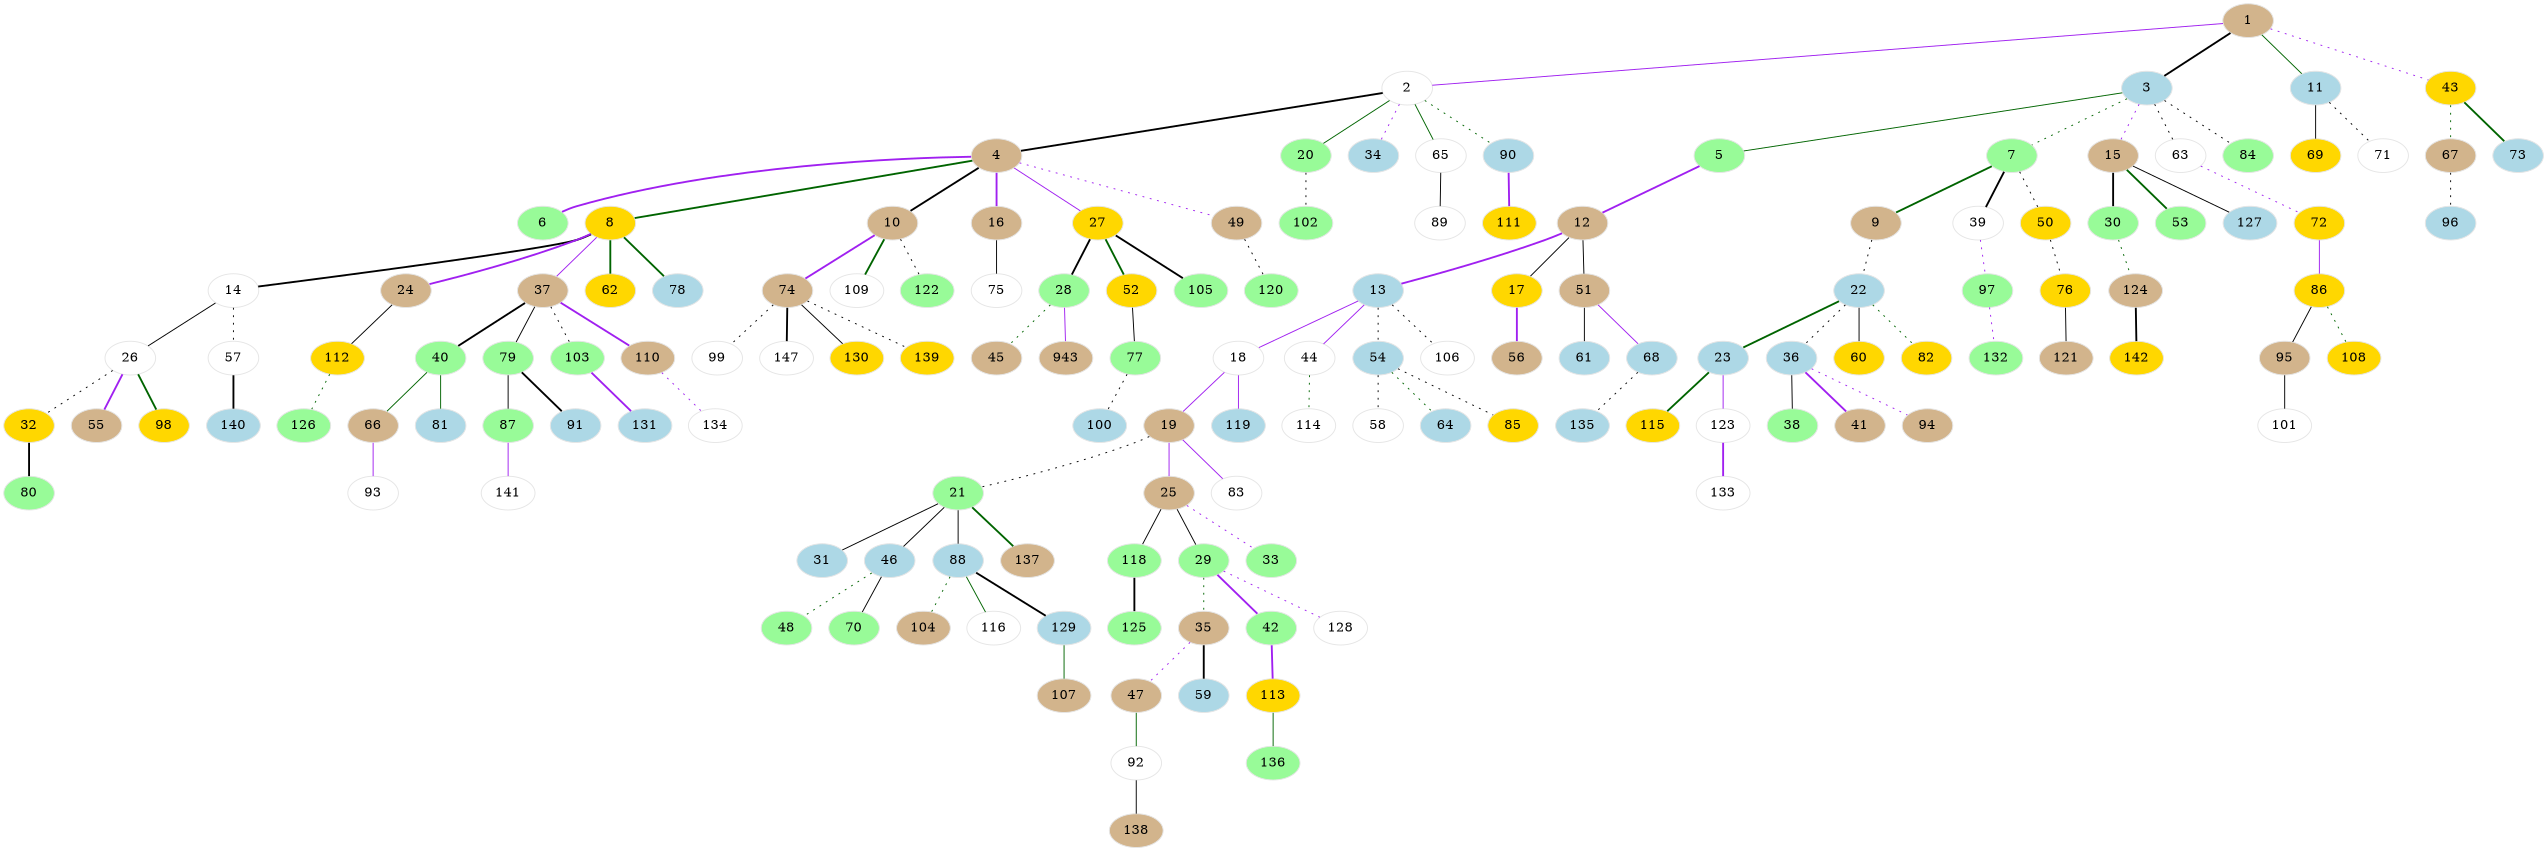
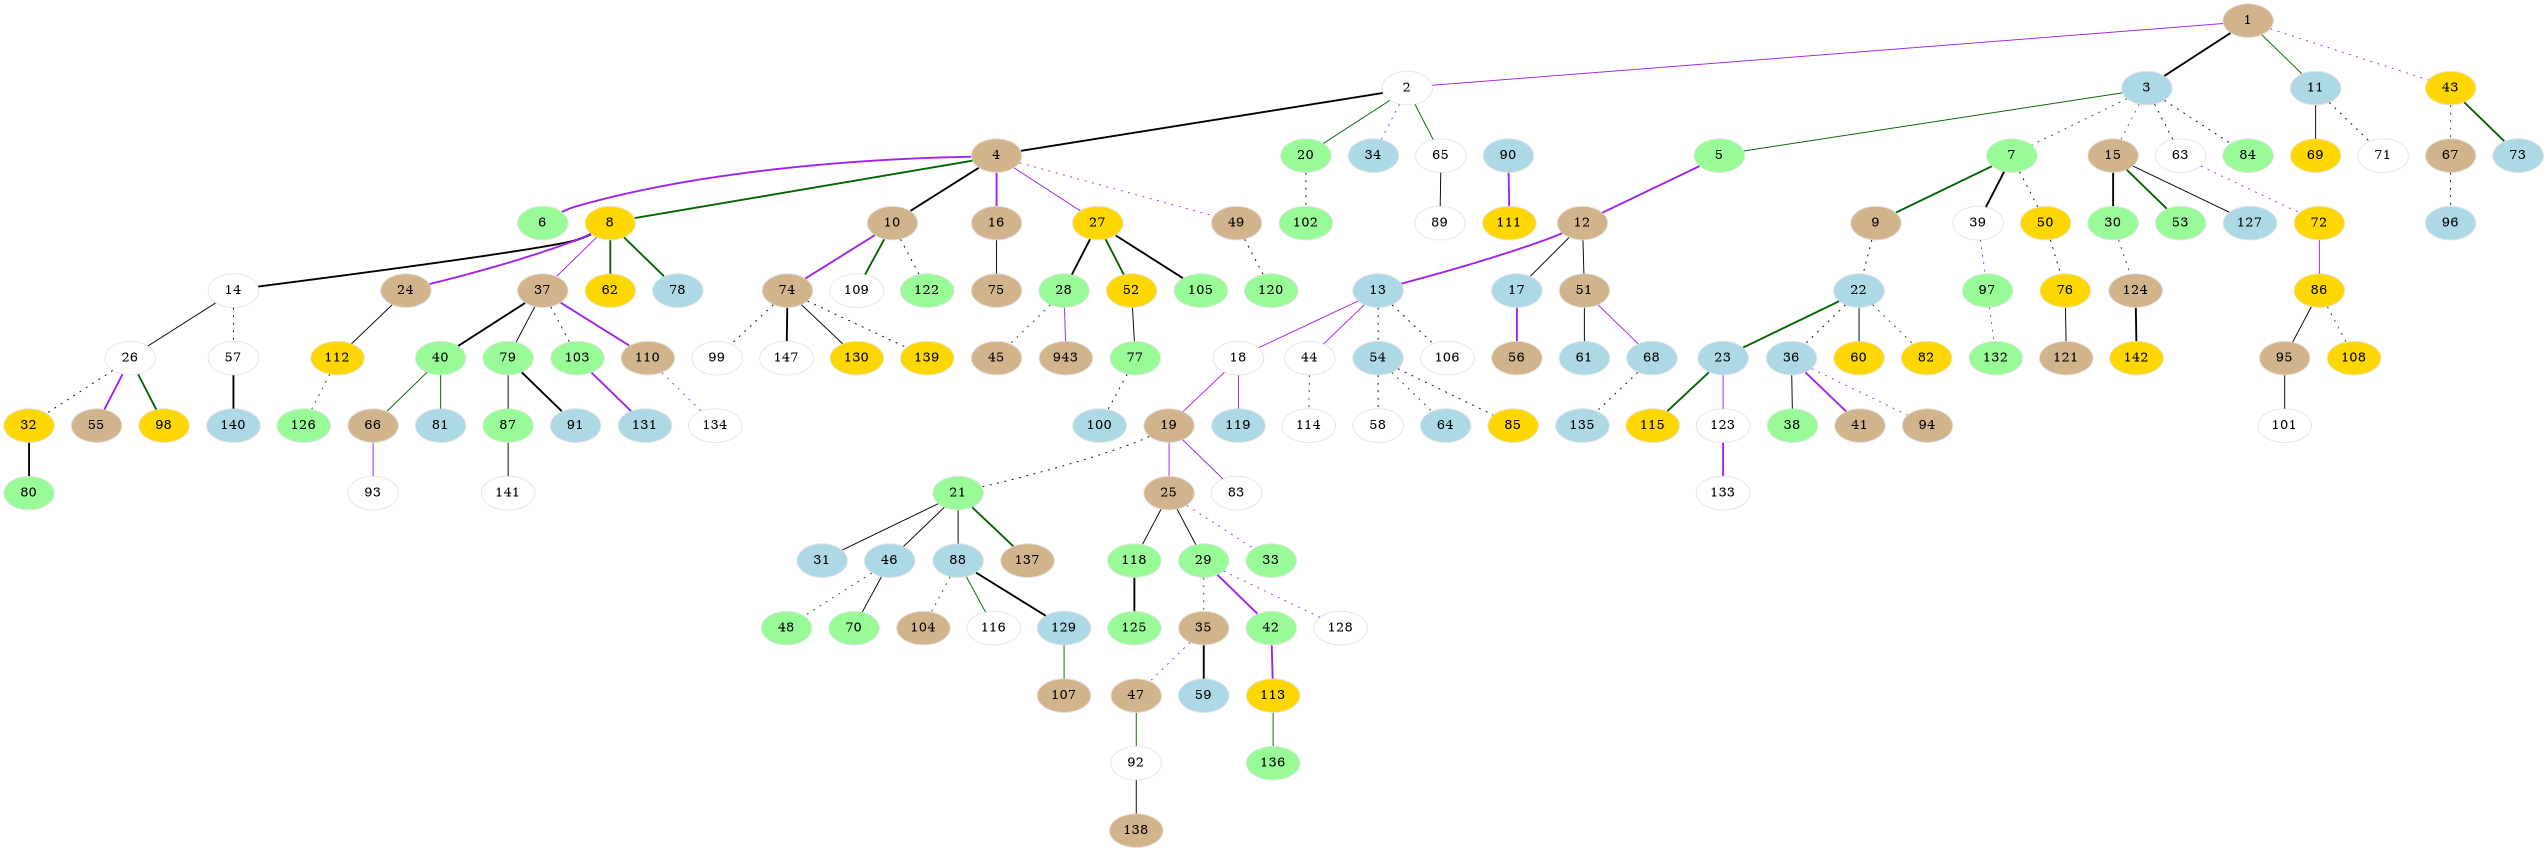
  graph {
    node [color=gray90 fillcolor=tan style=filled]
    edge [color=black style=solid]
    2 [fillcolor=white]
    1
    3 [fillcolor=lightblue]
    11 [fillcolor=lightblue]
    43 [fillcolor=gold]
    4
    20 [fillcolor=palegreen]
    34 [fillcolor=lightblue]
    65 [fillcolor=white]
    90 [fillcolor=lightblue]
    5 [fillcolor=palegreen]
    7 [fillcolor=palegreen]
    15
    63 [fillcolor=white]
    84 [fillcolor=palegreen]
    69 [fillcolor=gold]
    71 [fillcolor=white]
    67
    73 [fillcolor=lightblue]
    6 [fillcolor=palegreen]
    8 [fillcolor=gold]
    10
    16
    27 [fillcolor=gold]
    49
    102 [fillcolor=palegreen]
    89 [fillcolor=white]
    111 [fillcolor=gold]
    12
    9
    39 [fillcolor=white]
    50 [fillcolor=gold]
    30 [fillcolor=palegreen]
    53 [fillcolor=palegreen]
    127 [fillcolor=lightblue]
    72 [fillcolor=gold]
    14 [fillcolor=white]
    24
    37
    62 [fillcolor=gold]
    78 [fillcolor=lightblue]
    74
    109 [fillcolor=white]
    122 [fillcolor=palegreen]
-   75 [fillcolor=white]
+   75
    28 [fillcolor=palegreen]
    52 [fillcolor=gold]
    105 [fillcolor=palegreen]
    120 [fillcolor=palegreen]
    13 [fillcolor=lightblue]
-   17 [fillcolor=gold]
+   17 [fillcolor=lightblue]
    51
    22 [fillcolor=lightblue]
    97 [fillcolor=palegreen]
    76 [fillcolor=gold]
    26 [fillcolor=white]
    57 [fillcolor=white]
    112 [fillcolor=gold]
    40 [fillcolor=palegreen]
    79 [fillcolor=palegreen]
    103 [fillcolor=palegreen]
    110
    23 [fillcolor=lightblue]
    36 [fillcolor=lightblue]
    60 [fillcolor=gold]
    82 [fillcolor=gold]
    99 [fillcolor=white]
    n68 [fillcolor=white label=147]
    130 [fillcolor=gold]
    139 [fillcolor=gold]
    18 [fillcolor=white]
    44 [fillcolor=white]
    54 [fillcolor=lightblue]
    106 [fillcolor=white]
    56
    61 [fillcolor=lightblue]
    68 [fillcolor=lightblue]
    19
    119 [fillcolor=lightblue]
    114 [fillcolor=white]
    58 [fillcolor=white]
    64 [fillcolor=lightblue]
    85 [fillcolor=gold]
    32 [fillcolor=gold]
    55
    98 [fillcolor=gold]
    140 [fillcolor=lightblue]
    124
    21 [fillcolor=palegreen]
    25
    83 [fillcolor=white]
    31 [fillcolor=lightblue]
    46 [fillcolor=lightblue]
    88 [fillcolor=lightblue]
    137
    118 [fillcolor=palegreen]
    29 [fillcolor=palegreen]
    33 [fillcolor=palegreen]
    125 [fillcolor=palegreen]
    48 [fillcolor=palegreen]
    70 [fillcolor=palegreen]
    104
    116 [fillcolor=white]
    129 [fillcolor=lightblue]
    115 [fillcolor=gold]
    123 [fillcolor=white]
    38 [fillcolor=palegreen]
    41
    94
    133 [fillcolor=white]
    126 [fillcolor=palegreen]
    35
    42 [fillcolor=palegreen]
    128 [fillcolor=white]
    80 [fillcolor=palegreen]
    45
    n117 [label=943]
    77 [fillcolor=palegreen]
    47
    59 [fillcolor=lightblue]
    113 [fillcolor=gold]
    142 [fillcolor=gold]
    92 [fillcolor=white]
    66
    81 [fillcolor=lightblue]
    87 [fillcolor=palegreen]
    91 [fillcolor=lightblue]
    131 [fillcolor=lightblue]
    134 [fillcolor=white]
    132 [fillcolor=palegreen]
    93 [fillcolor=white]
    136 [fillcolor=palegreen]
    96 [fillcolor=lightblue]
    138
    121
    135 [fillcolor=lightblue]
    100 [fillcolor=lightblue]
    86 [fillcolor=gold]
    95
    108 [fillcolor=gold]
    141 [fillcolor=white]
    101 [fillcolor=white]
    107
    2 -- 4 [style=bold]
    2 -- 20 [color=darkgreen]
    2 -- 34 [color=purple style=dotted]
    2 -- 65 [color=darkgreen]
-   2 -- 90 [color=darkgreen style=dotted]
    1 -- 2 [color=purple]
    1 -- 3 [style=bold]
    1 -- 11 [color=darkgreen]
    1 -- 43 [color=purple style=dotted]
    3 -- 5 [color=darkgreen]
    3 -- 7 [color=darkgreen style=dotted]
    3 -- 15 [color=purple style=dotted]
    3 -- 63 [style=dotted]
    3 -- 84 [style=dotted]
    11 -- 69
    11 -- 71 [style=dotted]
    43 -- 67 [color=darkgreen style=dotted]
    43 -- 73 [color=darkgreen style=bold]
    4 -- 6 [color=purple style=bold]
    4 -- 8 [color=darkgreen style=bold]
    4 -- 10 [style=bold]
    4 -- 16 [color=purple style=bold]
    4 -- 27 [color=purple]
    4 -- 49 [color=purple style=dotted]
    20 -- 102 [style=dotted]
    65 -- 89
    90 -- 111 [color=purple style=bold]
    5 -- 12 [color=purple style=bold]
    7 -- 9 [color=darkgreen style=bold]
    7 -- 39 [style=bold]
    7 -- 50 [style=dotted]
    15 -- 30 [style=bold]
    15 -- 53 [color=darkgreen style=bold]
    15 -- 127
    63 -- 72 [color=purple style=dotted]
    67 -- 96 [style=dotted]
    8 -- 14 [style=bold]
    8 -- 24 [color=purple style=bold]
    8 -- 37 [color=purple]
    8 -- 62 [color=darkgreen style=bold]
    8 -- 78 [color=darkgreen style=bold]
    10 -- 74 [color=purple style=bold]
    10 -- 109 [color=darkgreen style=bold]
    10 -- 122 [style=dotted]
    16 -- 75
    27 -- 28 [style=bold]
    27 -- 52 [color=darkgreen style=bold]
    27 -- 105 [style=bold]
    49 -- 120 [style=dotted]
    12 -- 13 [color=purple style=bold]
    12 -- 17
    12 -- 51
    9 -- 22 [style=dotted]
    39 -- 97 [color=purple style=dotted]
    50 -- 76 [style=dotted]
    30 -- 124 [color=darkgreen style=dotted]
    72 -- 86 [color=purple]
    14 -- 26
    14 -- 57 [style=dotted]
    24 -- 112
    37 -- 40 [style=bold]
    37 -- 79
    37 -- 103 [style=dotted]
    37 -- 110 [color=purple style=bold]
    74 -- 99 [style=dotted]
    74 -- n68 [style=bold]
    74 -- 130
    74 -- 139 [style=dotted]
    28 -- 45 [color=darkgreen style=dotted]
    28 -- n117 [color=purple]
    52 -- 77
    13 -- 18 [color=purple]
    13 -- 44 [color=purple]
    13 -- 54 [style=dotted]
    13 -- 106 [style=dotted]
    17 -- 56 [color=purple style=bold]
    51 -- 61
    51 -- 68 [color=purple]
    22 -- 23 [color=darkgreen style=bold]
    22 -- 36 [style=dotted]
    22 -- 60
    22 -- 82 [color=darkgreen style=dotted]
    97 -- 132 [color=purple style=dotted]
    76 -- 121
    26 -- 32 [style=dotted]
    26 -- 55 [color=purple style=bold]
    26 -- 98 [color=darkgreen style=bold]
    57 -- 140 [style=bold]
    112 -- 126 [color=darkgreen style=dotted]
    40 -- 66 [color=darkgreen]
    40 -- 81 [color=darkgreen]
    79 -- 87
    79 -- 91 [style=bold]
    103 -- 131 [color=purple style=bold]
    110 -- 134 [color=purple style=dotted]
    23 -- 115 [color=darkgreen style=bold]
    23 -- 123 [color=purple]
    36 -- 38
    36 -- 41 [color=purple style=bold]
    36 -- 94 [color=purple style=dotted]
    18 -- 19 [color=purple]
    18 -- 119 [color=purple]
    44 -- 114 [color=darkgreen style=dotted]
    54 -- 58 [style=dotted]
    54 -- 64 [color=darkgreen style=dotted]
    54 -- 85 [style=dotted]
    68 -- 135 [style=dotted]
    19 -- 21 [style=dotted]
    19 -- 25 [color=purple]
    19 -- 83 [color=purple]
    32 -- 80 [style=bold]
    124 -- 142 [style=bold]
    21 -- 31
    21 -- 46
    21 -- 88
    21 -- 137 [color=darkgreen style=bold]
    25 -- 118
    25 -- 29
    25 -- 33 [color=purple style=dotted]
    46 -- 48 [color=darkgreen style=dotted]
    46 -- 70
    88 -- 104 [color=darkgreen style=dotted]
    88 -- 116 [color=darkgreen]
    88 -- 129 [style=bold]
    118 -- 125 [style=bold]
    29 -- 35 [color=darkgreen style=dotted]
    29 -- 42 [color=purple style=bold]
    29 -- 128 [color=purple style=dotted]
    129 -- 107 [color=darkgreen]
    123 -- 133 [color=purple style=bold]
    35 -- 47 [color=purple style=dotted]
    35 -- 59 [style=bold]
    42 -- 113 [color=purple style=bold]
    77 -- 100 [style=dotted]
    47 -- 92 [color=darkgreen]
    113 -- 136 [color=darkgreen]
    92 -- 138
    66 -- 93 [color=purple]
-   87 -- 141 [color=purple]
+   87 -- 141
    86 -- 95
    86 -- 108 [color=darkgreen style=dotted]
    95 -- 101
  }
